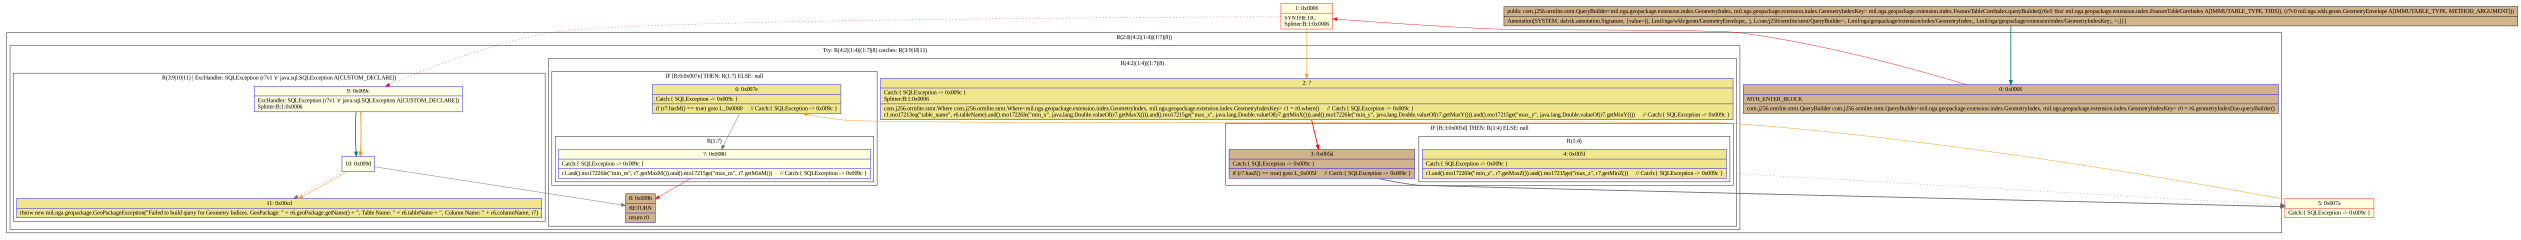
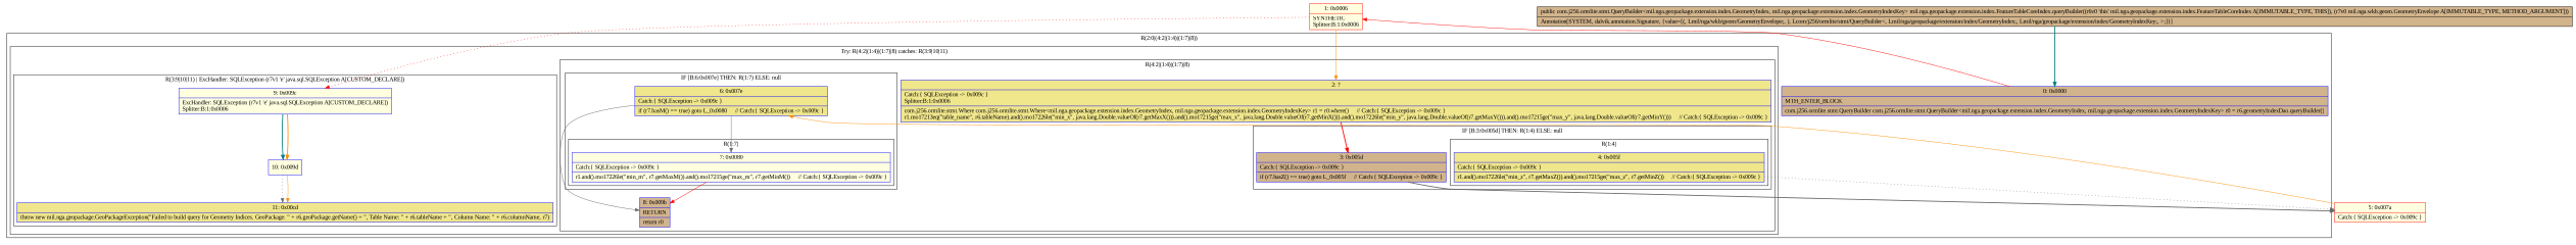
  digraph {
    fontname="Liberation Serif"
    node [color=blue fillcolor=lightyellow fontname="Liberation Serif" shape=record style=filled]
    edge [color=gray40 fontname="Liberation Serif" style=solid]
    n1 [fillcolor=khaki label="{4\:\ 0x005f|Catch:\{ SQLException \-\> 0x009c \}\l|r1.and().mo17226le(\"min_z\", r7.getMaxZ()).and().mo17215ge(\"max_z\", r7.getMinZ())     \/\/ Catch:\{ SQLException \-\> 0x009c \}\l}"]
    n2 [fillcolor=tan label="{3\:\ 0x005d|Catch:\{ SQLException \-\> 0x009c \}\l|if (r7.hasZ() == true) goto L_0x005f     \/\/ Catch:\{ SQLException \-\> 0x009c \}\l}"]
    n3 [label="{7\:\ 0x0080|Catch:\{ SQLException \-\> 0x009c \}\l|r1.and().mo17226le(\"min_m\", r7.getMaxM()).and().mo17215ge(\"max_m\", r7.getMinM())     \/\/ Catch:\{ SQLException \-\> 0x009c \}\l}"]
    n4 [fillcolor=khaki label="{6\:\ 0x007e|Catch:\{ SQLException \-\> 0x009c \}\l|if (r7.hasM() == true) goto L_0x0080     \/\/ Catch:\{ SQLException \-\> 0x009c \}\l}"]
    n5 [fillcolor=khaki label="{2\:\ ?|Catch:\{ SQLException \-\> 0x009c \}\lSplitter:B:1:0x0006\l|com.j256.ormlite.stmt.Where com.j256.ormlite.stmt.Where\<mil.nga.geopackage.extension.index.GeometryIndex, mil.nga.geopackage.extension.index.GeometryIndexKey\> r1 = r0.where()     \/\/ Catch:\{ SQLException \-\> 0x009c \}\lr1.mo17213eq(\"table_name\", r6.tableName).and().mo17226le(\"min_x\", java.lang.Double.valueOf(r7.getMaxX())).and().mo17215ge(\"max_x\", java.lang.Double.valueOf(r7.getMinX())).and().mo17226le(\"min_y\", java.lang.Double.valueOf(r7.getMaxY())).and().mo17215ge(\"max_y\", java.lang.Double.valueOf(r7.getMinY()))     \/\/ Catch:\{ SQLException \-\> 0x009c \}\l}"]
    n6 [fillcolor=tan label="{8\:\ 0x009b|RETURN\l|return r0\l}"]
    n7 [label="{9\:\ 0x009c|ExcHandler: SQLException (r7v1 'e' java.sql.SQLException A[CUSTOM_DECLARE])\lSplitter:B:1:0x0006\l}"]
    n8 [label="{10\:\ 0x009d}"]
    n9 [fillcolor=khaki label="{11\:\ 0x00cd|throw new mil.nga.geopackage.GeoPackageException(\"Failed to build query for Geometry Indices. GeoPackage: \" + r6.geoPackage.getName() + \", Table Name: \" + r6.tableName + \", Column Name: \" + r6.columnName, r7)\l}"]
    n10 [fillcolor=tan label="{0\:\ 0x0000|MTH_ENTER_BLOCK\l|com.j256.ormlite.stmt.QueryBuilder com.j256.ormlite.stmt.QueryBuilder\<mil.nga.geopackage.extension.index.GeometryIndex, mil.nga.geopackage.extension.index.GeometryIndexKey\> r0 = r6.geometryIndexDao.queryBuilder()\l}"]
    n11 [color=red label="{5\:\ 0x007a|Catch:\{ SQLException \-\> 0x009c \}\l}"]
    n12 [color=red label="{1\:\ 0x0006|SYNTHETIC\lSplitter:B:1:0x0006\l}"]
    n13 [fillcolor=tan label="{public com.j256.ormlite.stmt.QueryBuilder\<mil.nga.geopackage.extension.index.GeometryIndex, mil.nga.geopackage.extension.index.GeometryIndexKey\> mil.nga.geopackage.extension.index.FeatureTableCoreIndex.queryBuilder((r6v0 'this' mil.nga.geopackage.extension.index.FeatureTableCoreIndex A[IMMUTABLE_TYPE, THIS]), (r7v0 mil.nga.wkb.geom.GeometryEnvelope A[IMMUTABLE_TYPE, METHOD_ARGUMENT]))  | Annotation[SYSTEM, dalvik.annotation.Signature, \{value=[(, Lmil\/nga\/wkb\/geom\/GeometryEnvelope;, ), Lcom\/j256\/ormlite\/stmt\/QueryBuilder\<, Lmil\/nga\/geopackage\/extension\/index\/GeometryIndex;, Lmil\/nga\/geopackage\/extension\/index\/GeometryIndexKey;, \>;]\}]\l}" color=""]
    subgraph cluster_1 {
      label="R(2:0|(4:2|(1:4)|(1:7)|8))"
      n10
      subgraph cluster_2 {
        label="Try: R(4:2|(1:4)|(1:7)|8) catches: R(3:9|10|11)"
        subgraph cluster_3 {
          label="R(4:2|(1:4)|(1:7)|8)"
          n5
          n6
          subgraph cluster_4 {
            label="IF [B:3:0x005d] THEN: R(1:4) ELSE: null"
            n2
            subgraph cluster_5 {
              label="R(1:4)"
              n1
            }
          }
          subgraph cluster_6 {
            label="IF [B:6:0x007e] THEN: R(1:7) ELSE: null"
            n4
            subgraph cluster_7 {
              label="R(1:7)"
              n3
            }
          }
        }
        subgraph cluster_8 {
          label="R(3:9|10|11) | ExcHandler: SQLException (r7v1 'e' java.sql.SQLException A[CUSTOM_DECLARE])\l"
          n7
          n8
          n9
        }
      }
    }
    subgraph cluster_9 {
      label="R(3:9|10|11) | ExcHandler: SQLException (r7v1 'e' java.sql.SQLException A[CUSTOM_DECLARE])\l"
    }
    n1 -> n11 [style=dotted]
    n2 -> n11 [style=bold]
    n3 -> n6 [color=red]
    n4 -> n3
-   n8 -> n6
+   n4 -> n6
    n5 -> n2 [color=red style=bold]
    n7 -> n8 [color=teal style=bold]
    n7 -> n8 [color=darkorange style=bold]
    n8 -> n9 [style=dotted]
    n8 -> n9 [color=darkorange]
    n10 -> n12 [color=red]
    n11 -> n4 [color=darkorange]
    n12 -> n5 [color=darkorange]
    n12 -> n7 [color=red style=dotted]
    n13 -> n10 [color=teal style=bold]
  }
